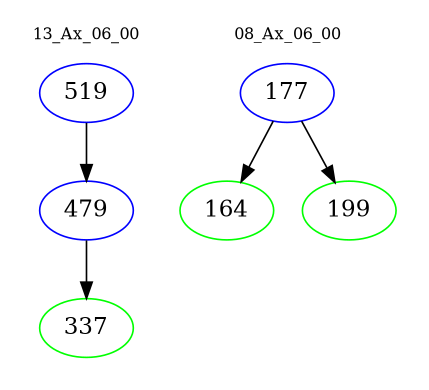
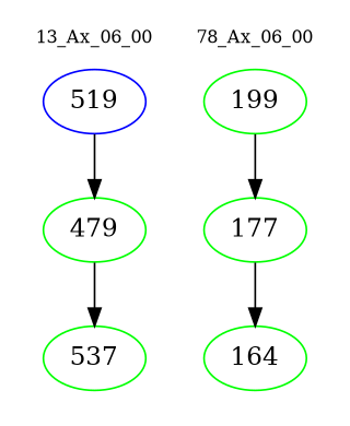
  digraph {
    node [color=blue]
    edge [color=black]
-   n1 [label=479]
-   n2 [color=green label=337]
+   n1 [color=green label=479]
+   n2 [color=green label=537]
    n3 [label=519]
-   n4 [label=177]
+   n4 [color=green label=177]
    n5 [color=green label=164]
    n6 [color=green label=199]
    subgraph cluster_1 {
      color=white
      fontsize=10
      label="13_Ax_06_00"
      n1
      n2
      n3
    }
    subgraph cluster_2 {
      color=white
      fontsize=10
-     label="08_Ax_06_00"
+     label="78_Ax_06_00"
      n4
      n5
      n6
    }
    n1 -> n2
    n3 -> n1
    n4 -> n5
-   n4 -> n6
+   n6 -> n4
  }
